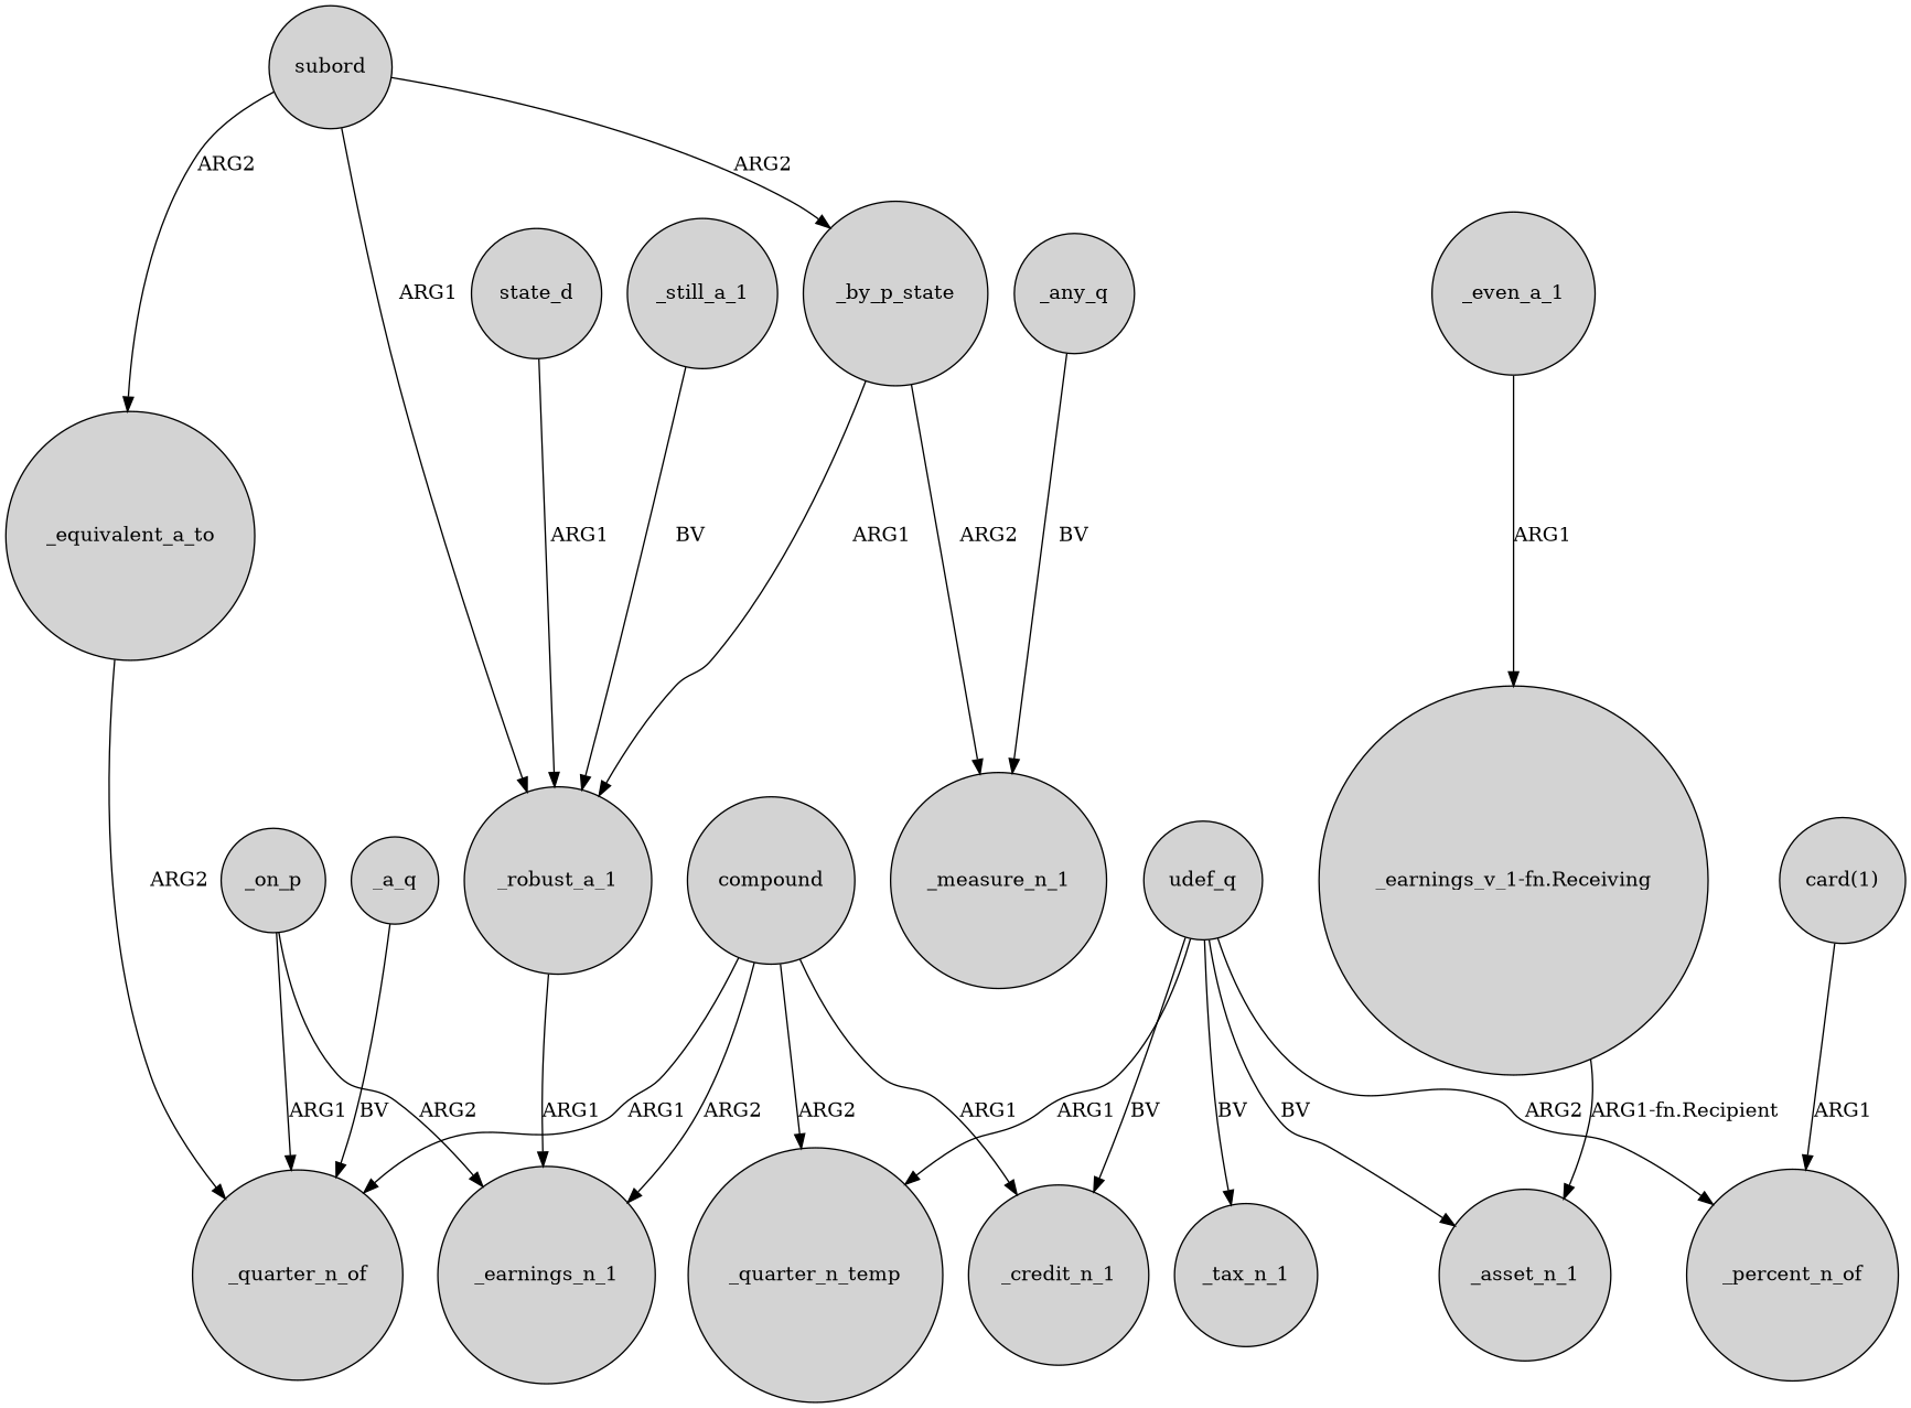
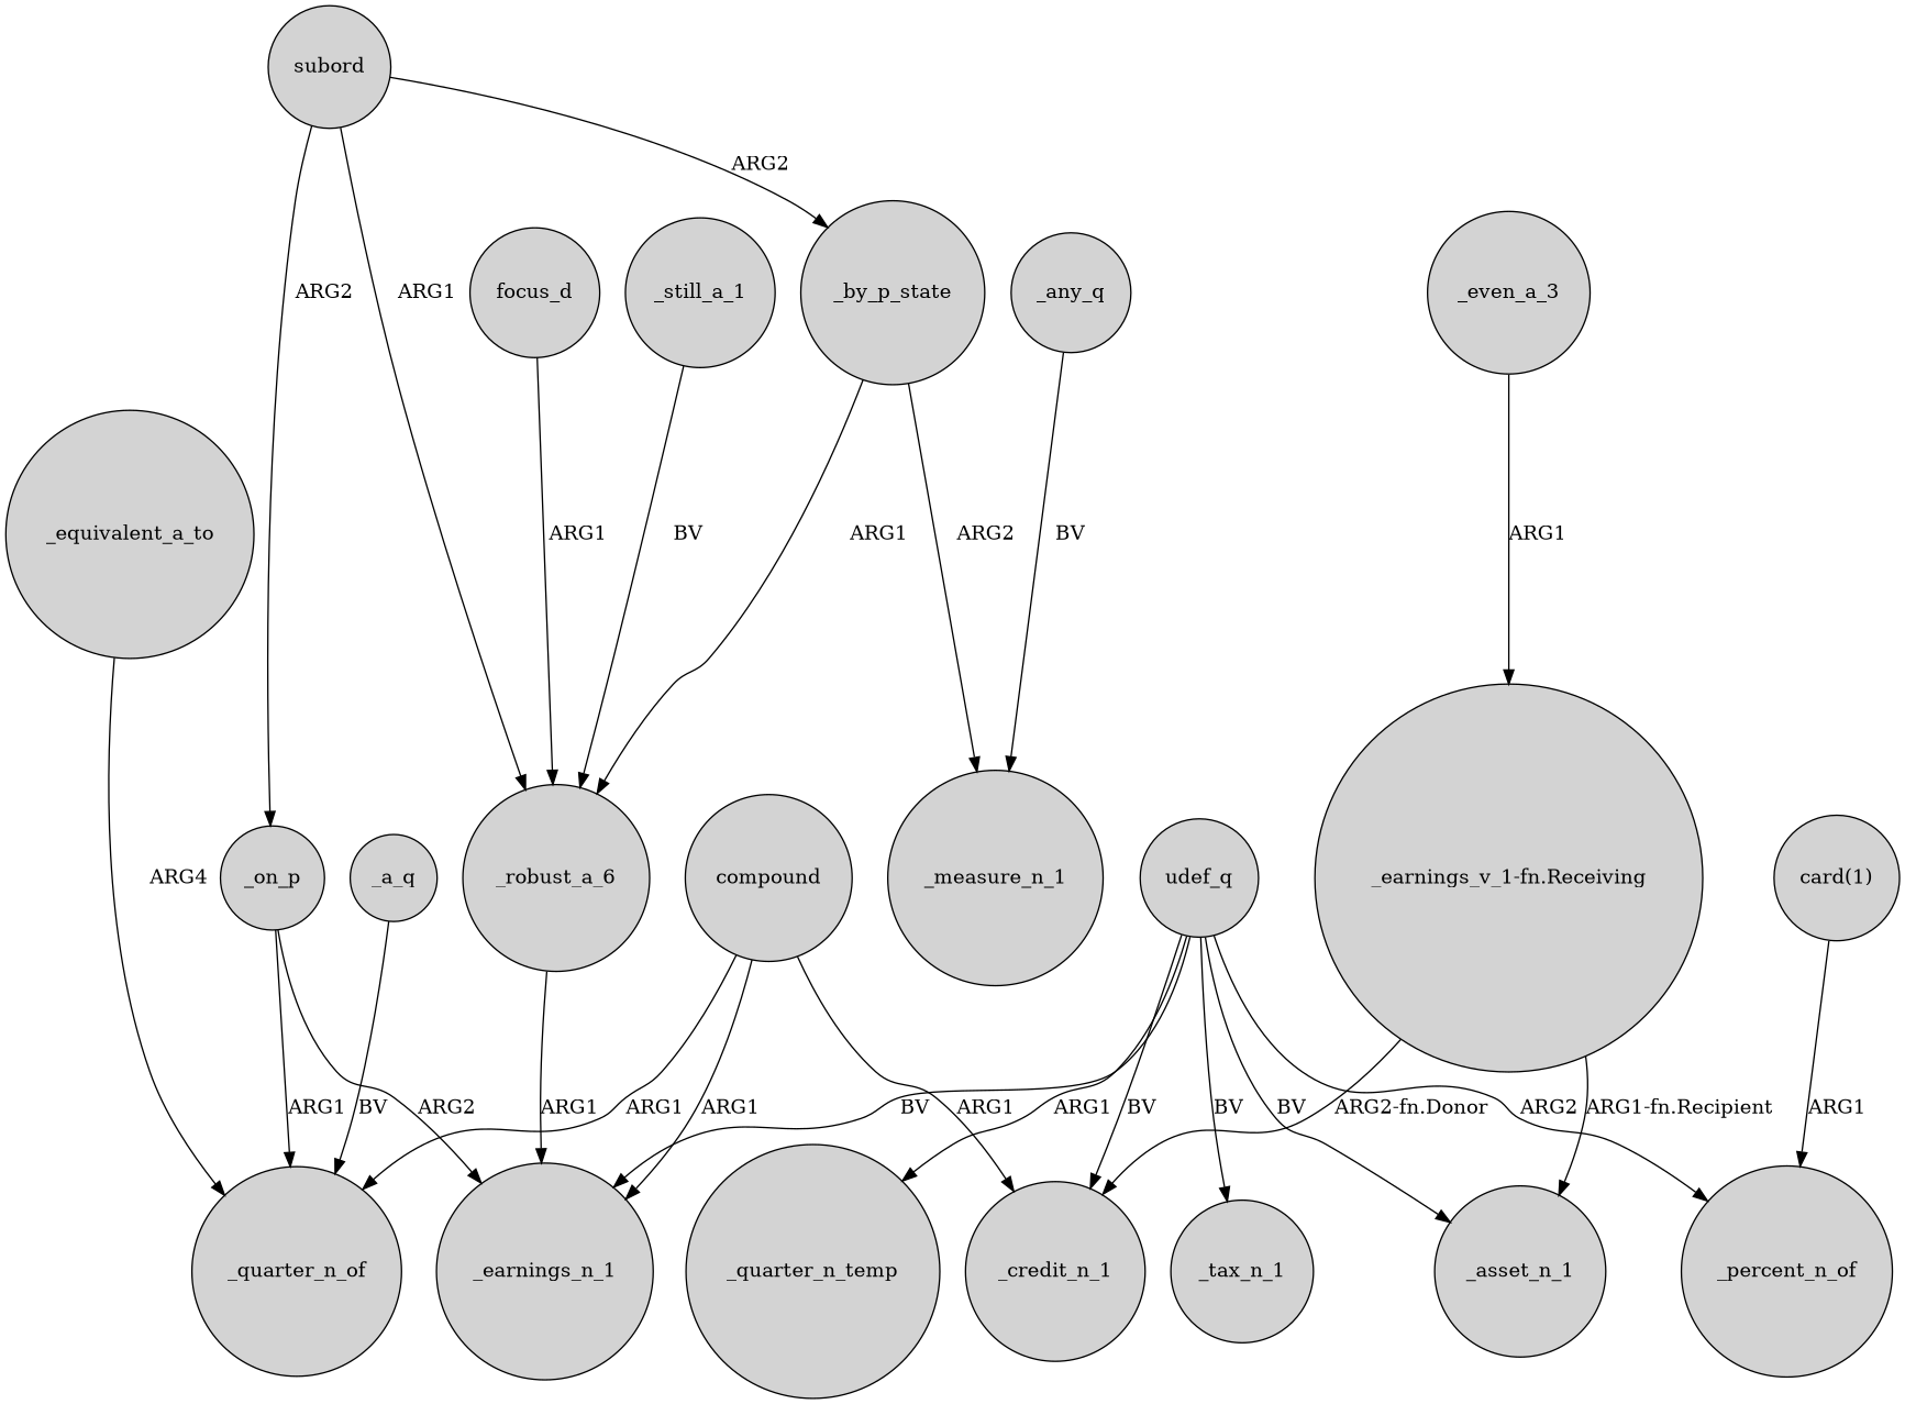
  digraph {
    node [shape=circle style=filled]
    n1 [label="_earnings_v_1-fn.Receiving"]
    _asset_n_1
    _credit_n_1
    n4 [label=_quarter_n_of]
    _on_p
    _earnings_n_1
    udef_q
    _quarter_n_temp
    _tax_n_1
    _percent_n_of
    subord
-   _robust_a_1
+   _robust_a_1 [label=_robust_a_6]
    _equivalent_a_to
    _by_p_state
    _measure_n_1
    compound
    _any_q
-   focus_d [label=state_d]
+   focus_d
    _a_q
    "card(1)"
-   _even_a_1
+   _even_a_1 [label=_even_a_3]
    _still_a_1
    n1 -> _asset_n_1 [label="ARG1-fn.Recipient"]
+   n1 -> _credit_n_1 [label="ARG2-fn.Donor"]
    _on_p -> n4 [label=ARG1]
    _on_p -> _earnings_n_1 [label=ARG2]
    udef_q -> _asset_n_1 [label=BV]
    udef_q -> _credit_n_1 [label=BV]
+   udef_q -> _earnings_n_1 [label=BV]
    udef_q -> _quarter_n_temp [label=ARG1]
    udef_q -> _tax_n_1 [label=BV]
    udef_q -> _percent_n_of [label=ARG2]
    subord -> _robust_a_1 [label=ARG1]
-   subord -> _equivalent_a_to [label=ARG2]
+   subord -> _on_p [label=ARG2]
    subord -> _by_p_state [label=ARG2]
    _robust_a_1 -> _earnings_n_1 [label=ARG1]
-   _equivalent_a_to -> n4 [label=ARG2]
+   _equivalent_a_to -> n4 [label=ARG4]
    _by_p_state -> _robust_a_1 [label=ARG1]
    _by_p_state -> _measure_n_1 [label=ARG2]
    compound -> _credit_n_1 [label=ARG1]
    compound -> n4 [label=ARG1]
-   compound -> _earnings_n_1 [label=ARG2]
-   compound -> _quarter_n_temp [label=ARG2]
+   compound -> _earnings_n_1 [label=ARG1]
    _any_q -> _measure_n_1 [label=BV]
    focus_d -> _robust_a_1 [label=ARG1]
    _a_q -> n4 [label=BV]
    "card(1)" -> _percent_n_of [label=ARG1]
    _even_a_1 -> n1 [label=ARG1]
    _still_a_1 -> _robust_a_1 [label=BV]
  }
